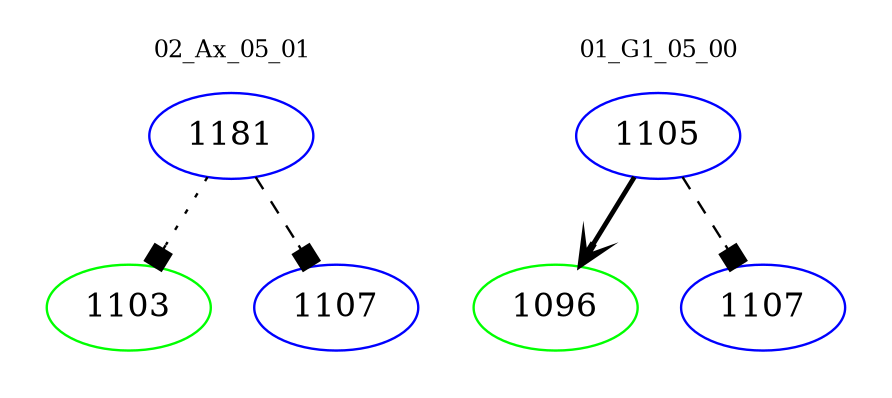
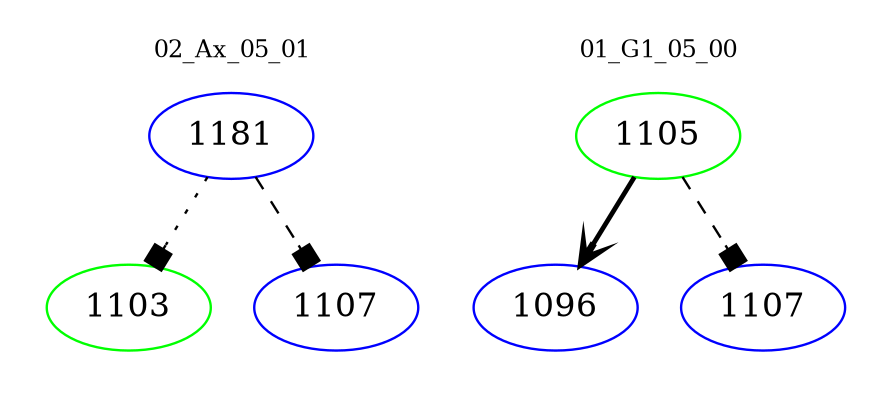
  digraph {
    node [color=blue]
    edge [arrowhead=box color=black style=dashed]
    n1 [label=1181]
    n2 [color=green label=1103]
    n3 [label=1107]
-   n4 [label=1105]
-   n5 [color=green label=1096]
+   n4 [color=green label=1105]
+   n5 [label=1096]
    n6 [label=1107]
    subgraph cluster_1 {
      color=white
      fontsize=10
      label="02_Ax_05_01"
      n1
      n2
      n3
    }
    subgraph cluster_2 {
      color=white
      fontsize=10
      label="01_G1_05_00"
      n4
      n5
      n6
    }
    n1 -> n2 [style=dotted]
    n1 -> n3
    n4 -> n5 [arrowhead=vee style=bold]
    n4 -> n6
  }
